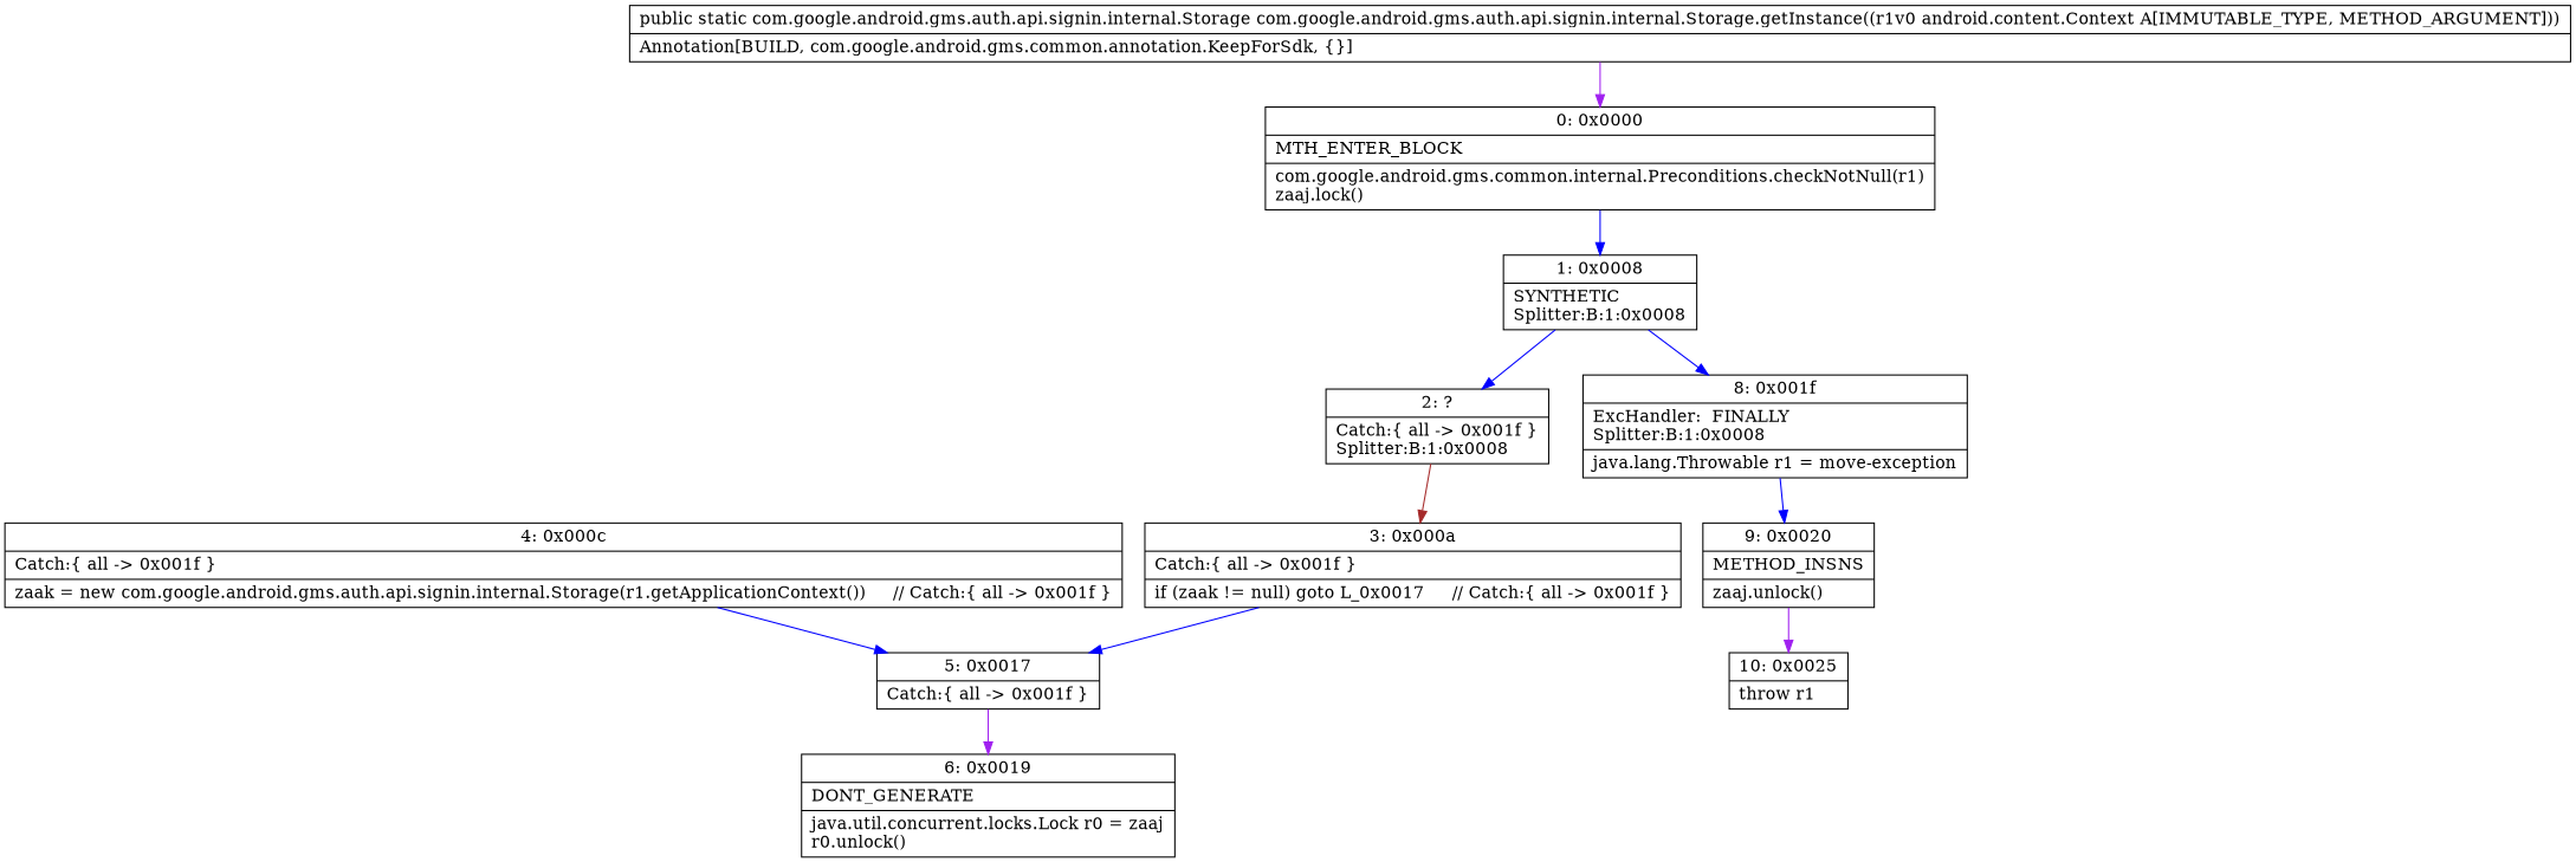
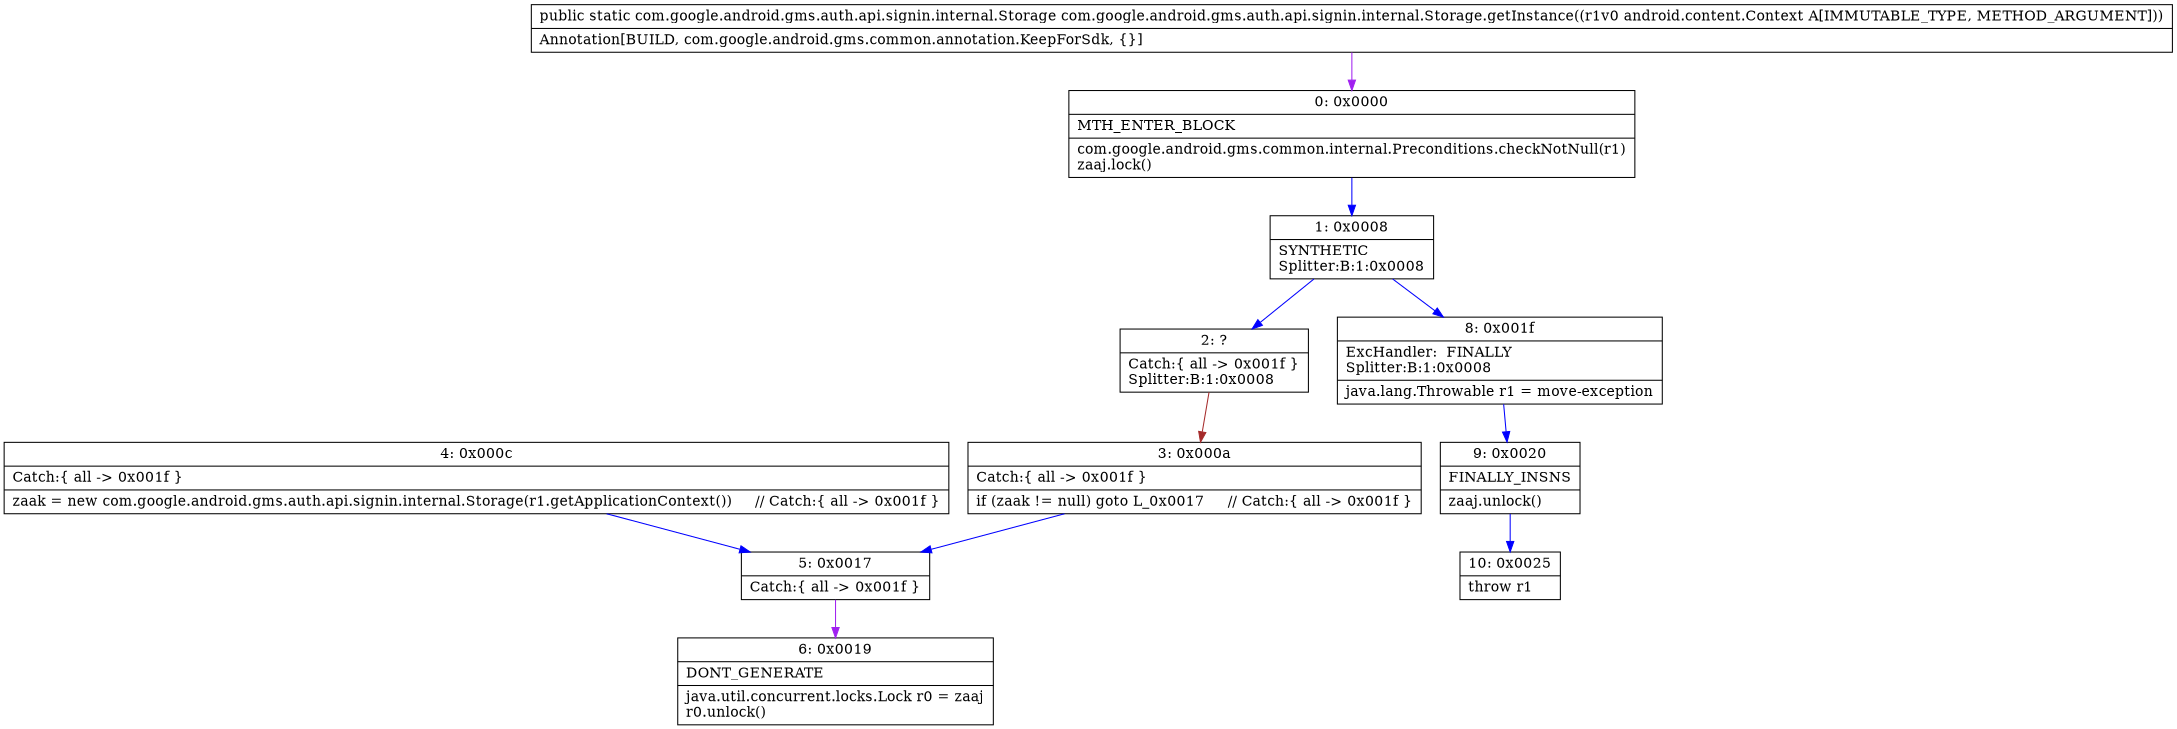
  digraph {
    node [shape=record]
    edge [color=blue]
    n1 [label="{0\:\ 0x0000|MTH_ENTER_BLOCK\l|com.google.android.gms.common.internal.Preconditions.checkNotNull(r1)\lzaaj.lock()\l}"]
    n2 [label="{1\:\ 0x0008|SYNTHETIC\lSplitter:B:1:0x0008\l}"]
    n3 [label="{2\:\ ?|Catch:\{ all \-\> 0x001f \}\lSplitter:B:1:0x0008\l}"]
    n4 [label="{8\:\ 0x001f|ExcHandler:  FINALLY\lSplitter:B:1:0x0008\l|java.lang.Throwable r1 = move\-exception\l}"]
    n5 [label="{3\:\ 0x000a|Catch:\{ all \-\> 0x001f \}\l|if (zaak != null) goto L_0x0017     \/\/ Catch:\{ all \-\> 0x001f \}\l}"]
-   n6 [label="{9\:\ 0x0020|METHOD_INSNS\l|zaaj.unlock()\l}"]
+   n6 [label="{9\:\ 0x0020|FINALLY_INSNS\l|zaaj.unlock()\l}"]
    n7 [label="{5\:\ 0x0017|Catch:\{ all \-\> 0x001f \}\l}"]
    n8 [label="{4\:\ 0x000c|Catch:\{ all \-\> 0x001f \}\l|zaak = new com.google.android.gms.auth.api.signin.internal.Storage(r1.getApplicationContext())     \/\/ Catch:\{ all \-\> 0x001f \}\l}"]
    n9 [label="{6\:\ 0x0019|DONT_GENERATE\l|java.util.concurrent.locks.Lock r0 = zaaj\lr0.unlock()\l}"]
    n10 [label="{10\:\ 0x0025|throw r1\l}"]
    n11 [label="{public static com.google.android.gms.auth.api.signin.internal.Storage com.google.android.gms.auth.api.signin.internal.Storage.getInstance((r1v0 android.content.Context A[IMMUTABLE_TYPE, METHOD_ARGUMENT]))  | Annotation[BUILD, com.google.android.gms.common.annotation.KeepForSdk, \{\}]\l}"]
    n1 -> n2
    n2 -> n3
    n2 -> n4
    n3 -> n5 [color=brown]
    n4 -> n6
    n5 -> n7
-   n6 -> n10 [color=purple]
+   n6 -> n10
    n7 -> n9 [color=purple]
    n8 -> n7
    n11 -> n1 [color=purple]
  }
